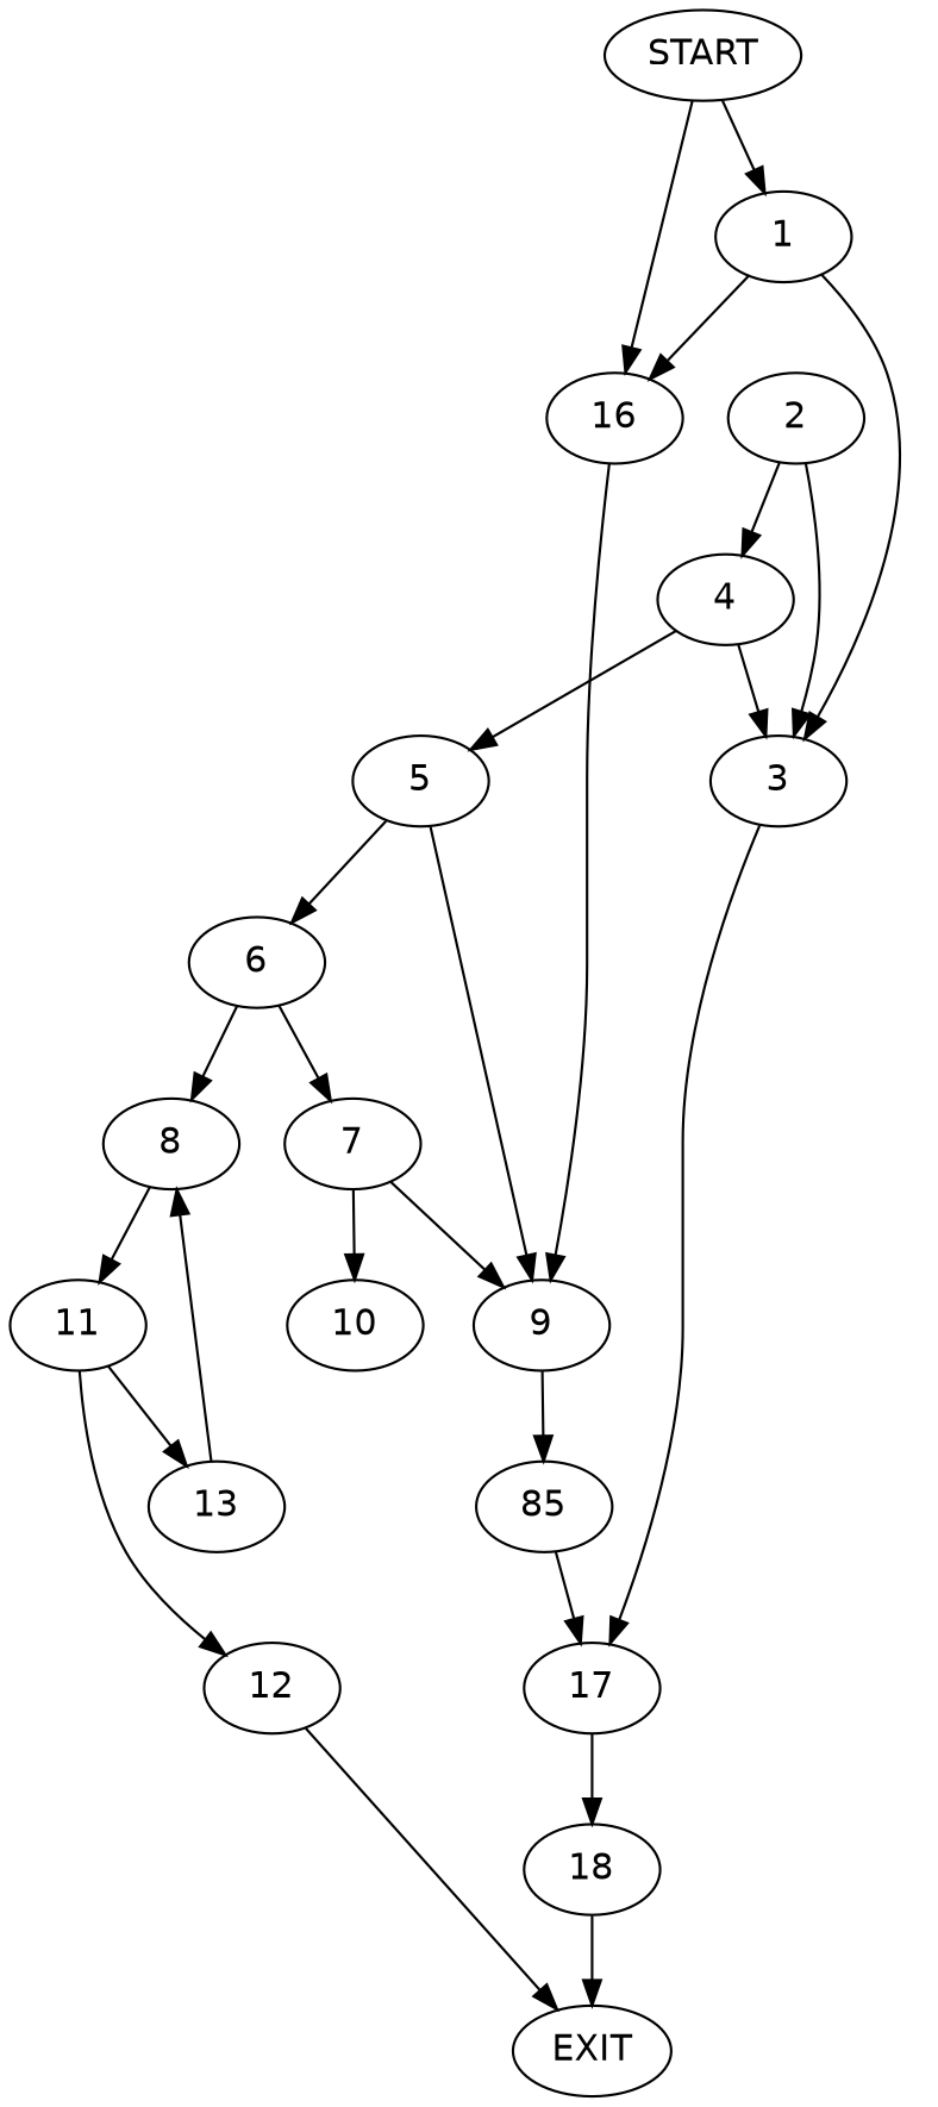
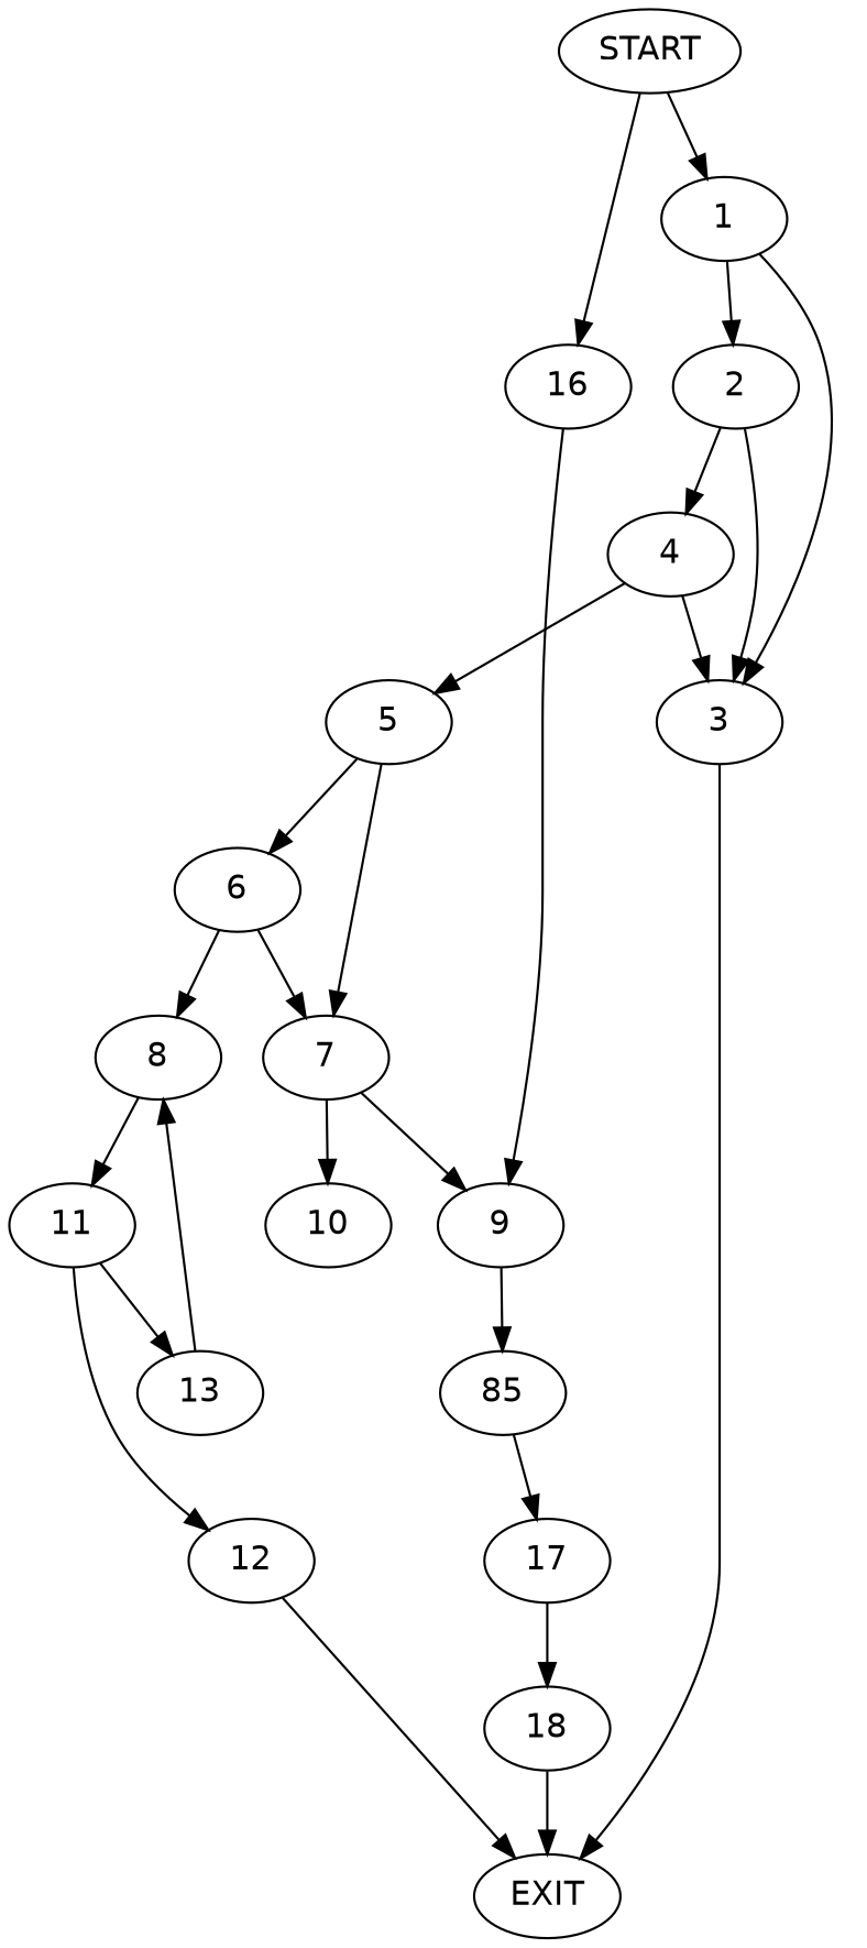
  digraph {
    fontname="DejaVu Sans"
    node [fontname="DejaVu Sans"]
    edge [fontname="DejaVu Sans"]
    n1 [label=START]
    1
    16
    2
    3
    9
    n7 [label=EXIT]
    4
    5
    6
    7
    8
    10
    11
    n15 [label=85]
    12
    13
    17
    18
    n1 -> 1
    n1 -> 16
-   1 -> 16
+   1 -> 2
    1 -> 3
    16 -> 9
    2 -> 3
    2 -> 4
-   3 -> 17
+   3 -> n7
    9 -> n15
    4 -> 3
    4 -> 5
    5 -> 6
-   5 -> 9
+   5 -> 7
    6 -> 7
    6 -> 8
    7 -> 9
    7 -> 10
    8 -> 11
    11 -> 12
    11 -> 13
    n15 -> 17
    12 -> n7
    13 -> 8
    17 -> 18
    18 -> n7
  }
